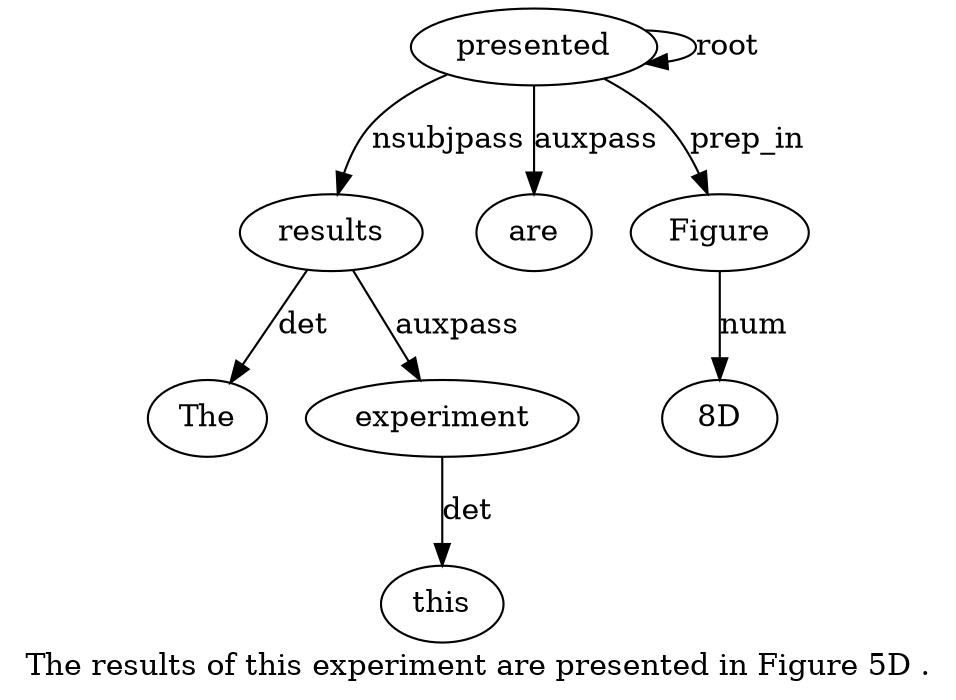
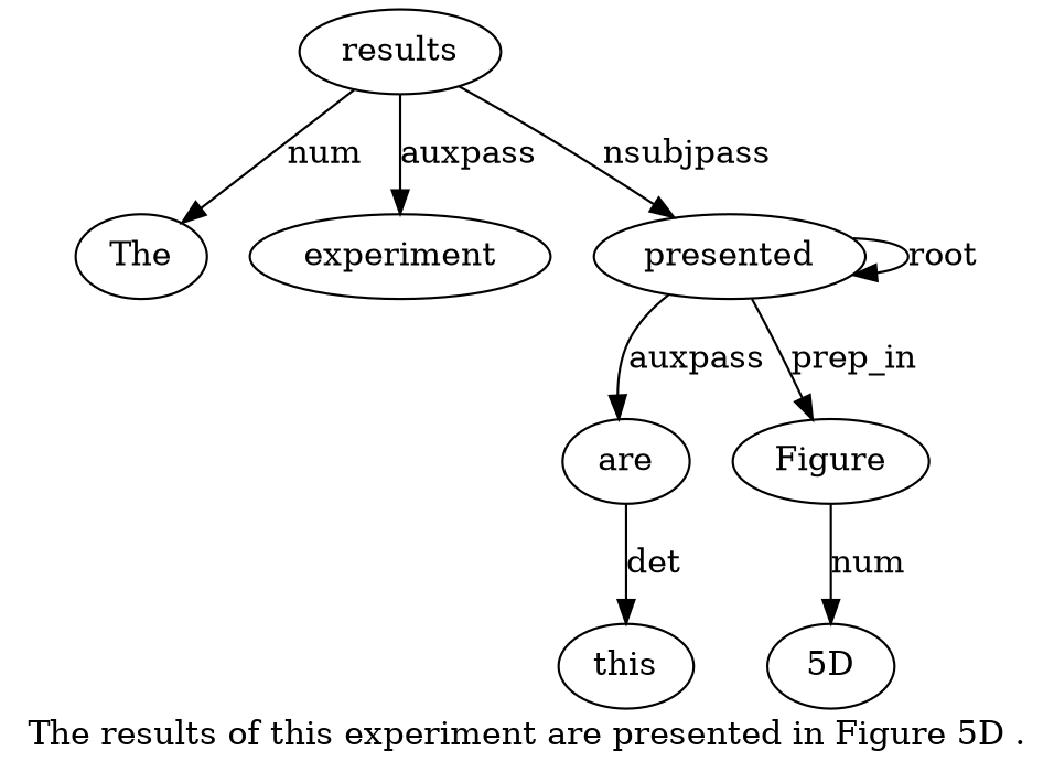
  digraph {
    label="The results of this experiment are presented in Figure 5D ."
    node [fillcolor=white style=filled]
    n1 [label=results]
    n2 [label=The]
    n3 [label=experiment]
    n4 [label=this]
    n5 [label=presented]
    n6 [label=are]
    n7 [label=Figure]
-   n8 [label="8D"]
-   n1 -> n2 [label=det]
+   n8 [label="5D"]
+   n1 -> n2 [label=num]
    n1 -> n3 [label=auxpass]
-   n3 -> n4 [label=det]
-   n5 -> n1 [label=nsubjpass]
+   n6 -> n4 [label=det]
+   n1 -> n5 [label=nsubjpass]
    n5 -> n5 [label=root]
    n5 -> n6 [label=auxpass]
    n5 -> n7 [label=prep_in]
    n7 -> n8 [label=num]
  }
